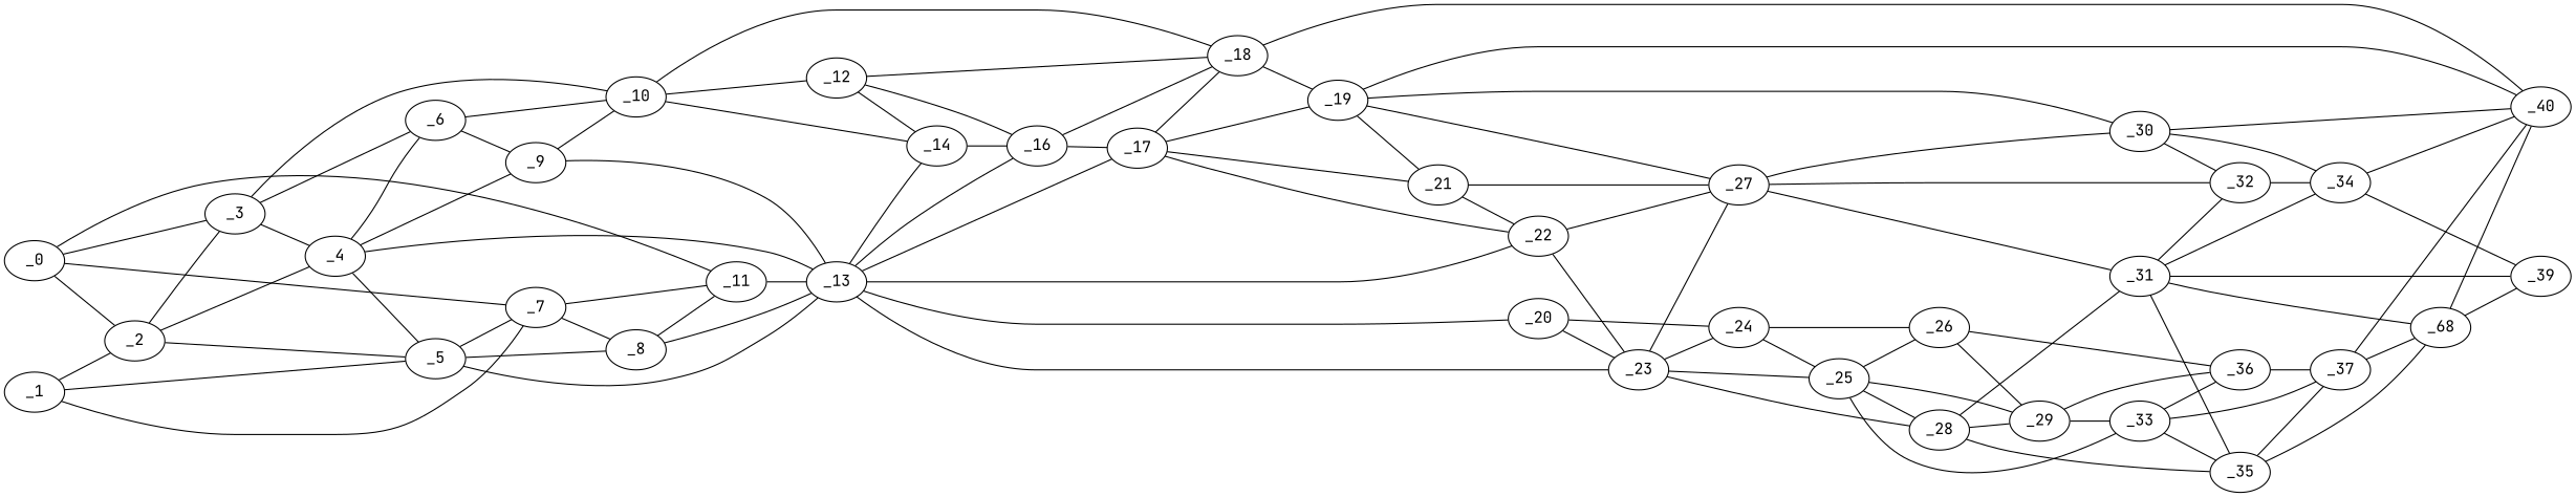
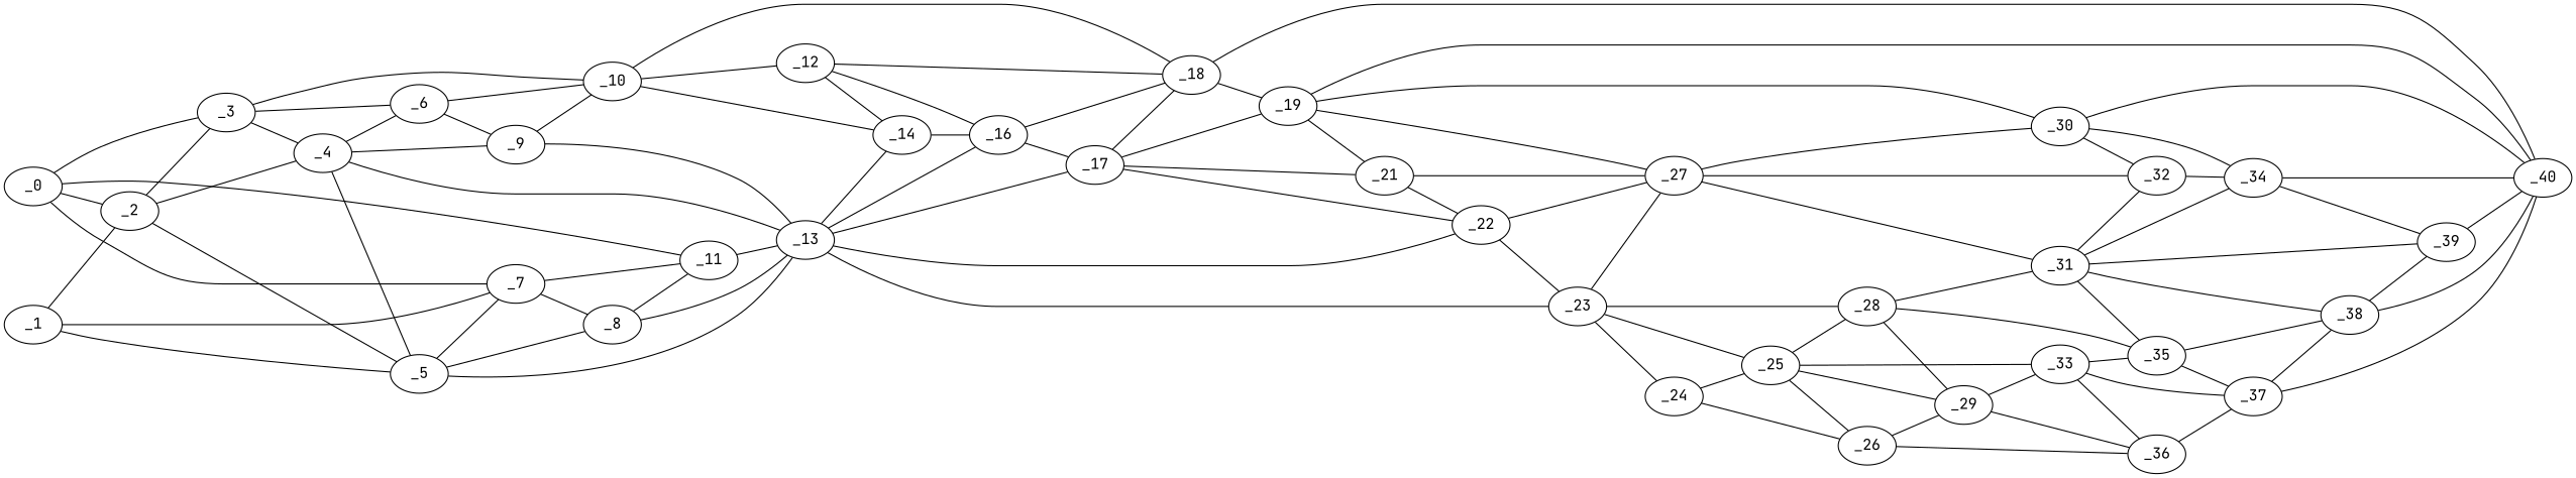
  graph {
    fontname="JetBrains Mono"
    rankdir=LR
    node [fontname="JetBrains Mono" x=121 y=83]
    edge [fontname="JetBrains Mono" valence=2]
    _0 [x=4 y=43]
    _2 [x=15 y=76]
    _3 [x=15 y=84]
    _7 [x=27 y=45]
    _11 [x=39 y=33]
    _1 [x=14 y=47]
    _5 [x=23 y=54]
    _4 [x=21 y=77]
    _6 [x=26 y=84]
    _10 [x=38 y=91]
    _8 [x=29 y=49]
    _13 [x=44 y=59]
    _9 [x=35]
    _14 [x=45]
    _12 [x=43 y=91]
    _18 [x=64 y=93]
    _16 [x=53]
    _17 [x=63]
-   _20 [x=74 y=31]
    _22 [x=75 y=74]
    _23 [x=78 y=59]
    _19 [x=73 y=92]
    _40 [x=122 y=87]
    _21 [x=74 y=82]
    _24 [x=79 y=32]
    _27 [x=92 y=76]
    _25 [x=91 y=45]
    _28 [x=98 y=50]
    _30 [x=101 y=88]
    _26 [x=92 y=35]
    _31 [x=102 y=75]
    _32 [x=103 y=80]
    _29 [x=99 y=40]
    _33 [x=110 y=46]
    _35 [x=120 y=60]
    _34 [x=115 y=82]
-   _38 [y=69 label=_68]
+   _38 [y=69]
    _39 [y=76]
    _36 [y=43]
    _37 [y=51]
    _0 -- _2
    _0 -- _3 [valence=1]
    _0 -- _7 [valence=1]
    _0 -- _11 [valence=1]
    _2 -- _3
    _2 -- _5 [valence=1]
    _2 -- _4
    _3 -- _4
    _3 -- _6 [valence=1]
    _3 -- _10 [valence=1]
    _7 -- _11
    _7 -- _8 [valence=1]
    _11 -- _13
    _1 -- _2
    _1 -- _7 [valence=1]
    _1 -- _5 [valence=1]
    _5 -- _7
    _5 -- _8
    _5 -- _13
    _4 -- _5
    _4 -- _6
    _4 -- _13
    _4 -- _9
    _6 -- _10
    _6 -- _9 [valence=1]
    _10 -- _14 [valence=1]
    _10 -- _12
    _10 -- _18 [valence=1]
    _8 -- _11 [valence=1]
    _8 -- _13
    _13 -- _14
    _13 -- _16
    _13 -- _17 [valence=1]
-   _13 -- _20
    _13 -- _22 [valence=1]
    _13 -- _23
    _9 -- _10
    _9 -- _13
    _14 -- _16
    _12 -- _14
    _12 -- _18 [valence=1]
    _12 -- _16 [valence=1]
    _18 -- _19 [valence=1]
    _18 -- _40 [valence=1]
    _16 -- _18
    _16 -- _17
    _17 -- _18
    _17 -- _22
    _17 -- _19
    _17 -- _21 [valence=1]
-   _20 -- _23 [valence=1]
-   _20 -- _24 [valence=1]
    _22 -- _23
    _22 -- _27
    _23 -- _24
    _23 -- _27 [valence=1]
    _23 -- _25 [valence=1]
    _23 -- _28
    _19 -- _40
    _19 -- _21 [valence=1]
    _19 -- _27
    _19 -- _30
    _21 -- _22
    _21 -- _27
    _24 -- _25 [valence=1]
    _24 -- _26 [valence=1]
    _27 -- _30 [valence=1]
    _27 -- _31
    _27 -- _32
    _25 -- _28
    _25 -- _26 [valence=1]
    _25 -- _29
    _25 -- _33
    _28 -- _31 [valence=1]
    _28 -- _29
    _28 -- _35
    _30 -- _40
    _30 -- _32
    _30 -- _34
    _26 -- _29
    _26 -- _36 [valence=1]
    _31 -- _32
    _31 -- _35
    _31 -- _34 [valence=1]
    _31 -- _38 [valence=1]
    _31 -- _39
    _32 -- _34
    _29 -- _33
    _29 -- _36 [valence=1]
    _33 -- _35 [valence=1]
    _33 -- _36
    _33 -- _37
    _35 -- _38
    _35 -- _37
    _34 -- _40
    _34 -- _39
    _38 -- _40
    _38 -- _39
+   _39 -- _40
    _36 -- _37
    _37 -- _40 [valence=1]
    _37 -- _38
  }
